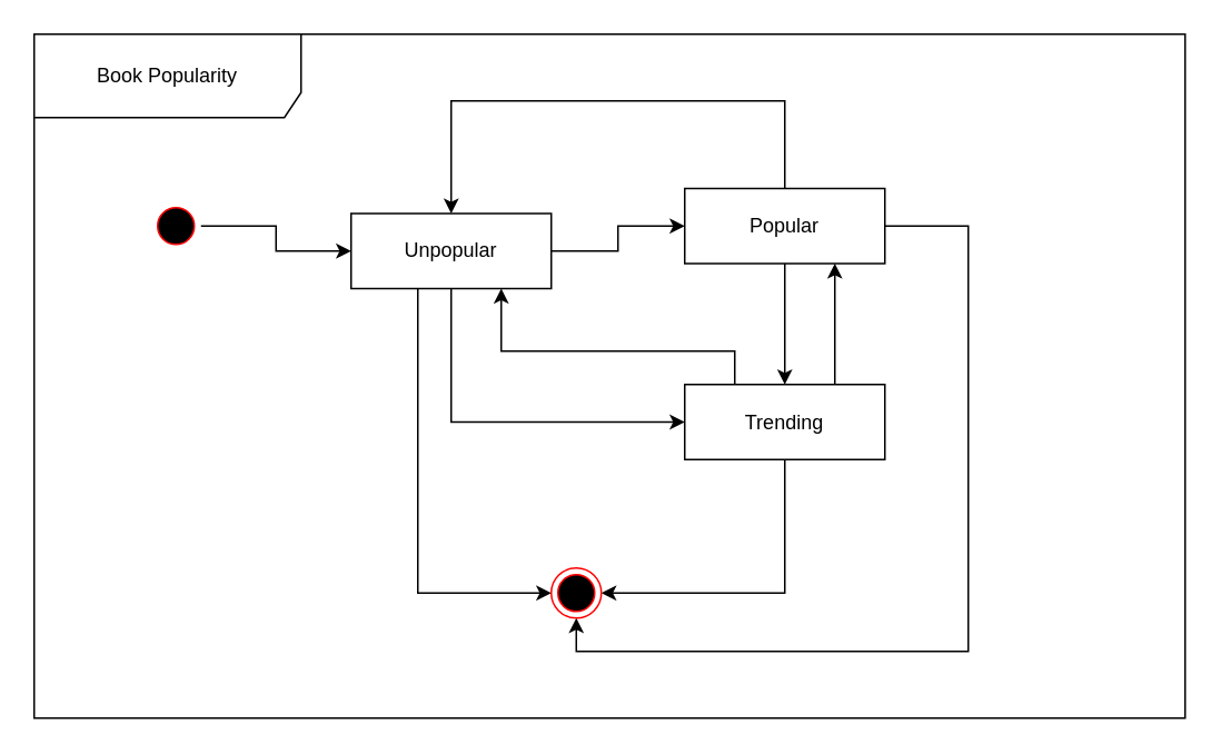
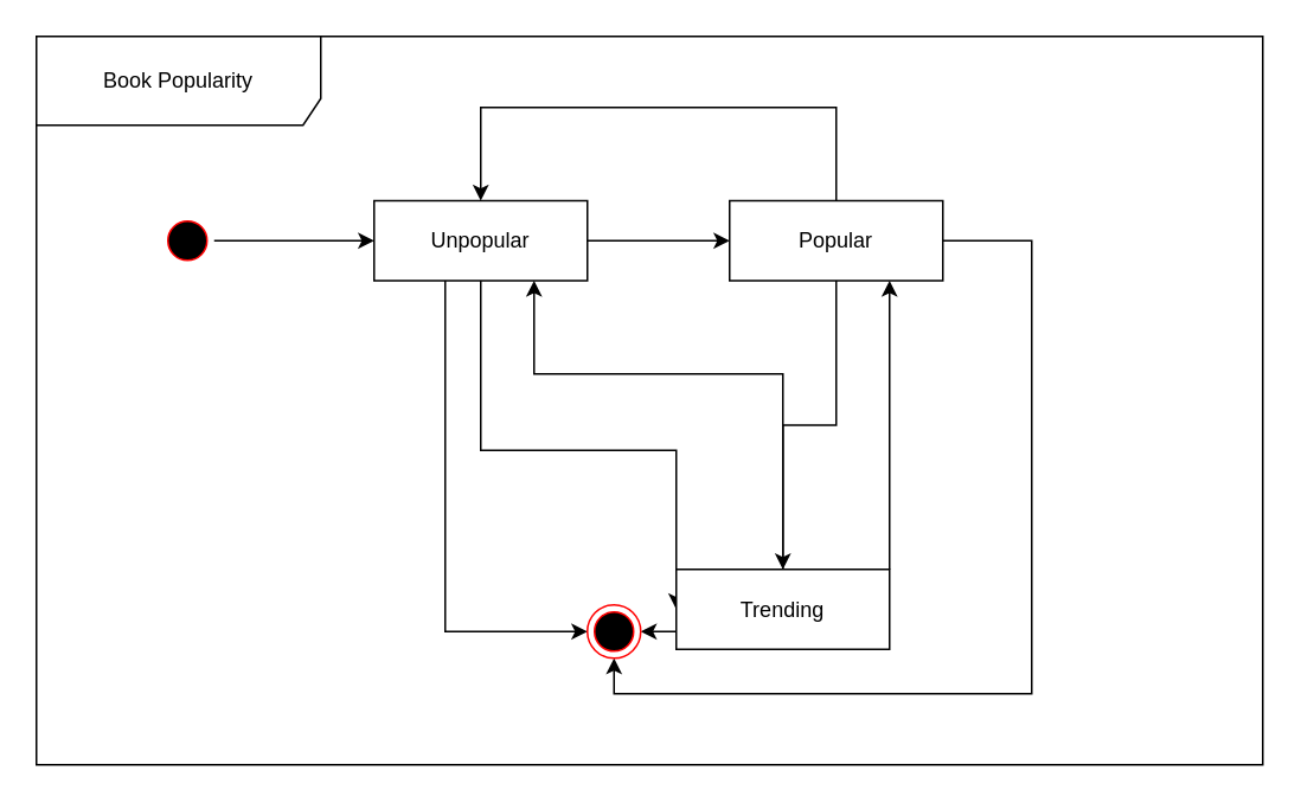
  <mxCell id="0" />
  <mxCell id="1" parent="0" />
  <mxCell id="2" value="Book Popularity" style="shape=umlFrame;whiteSpace=wrap;html=1;pointerEvents=0;width=160;height=50;" vertex="1" parent="1"><mxGeometry x="20" y="20" width="690" height="410" as="geometry" /></mxCell>
  <mxCell id="3" style="edgeStyle=orthogonalEdgeStyle;rounded=0;orthogonalLoop=1;jettySize=auto;html=1;entryX=0;entryY=0.5;entryDx=0;entryDy=0;" edge="1" parent="1" source="4" target="8"><mxGeometry relative="1" as="geometry" /></mxCell>
  <mxCell id="4" value="" style="ellipse;html=1;shape=startState;fillColor=#000000;strokeColor=#ff0000;" vertex="1" parent="1"><mxGeometry x="90" y="120" width="30" height="30" as="geometry" /></mxCell>
  <mxCell id="5" style="edgeStyle=orthogonalEdgeStyle;rounded=0;orthogonalLoop=1;jettySize=auto;html=1;entryX=0;entryY=0.5;entryDx=0;entryDy=0;" edge="1" parent="1" source="8" target="12"><mxGeometry relative="1" as="geometry" /></mxCell>
  <mxCell id="6" style="edgeStyle=orthogonalEdgeStyle;rounded=0;orthogonalLoop=1;jettySize=auto;html=1;entryX=0;entryY=0.5;entryDx=0;entryDy=0;" edge="1" parent="1" source="8" target="16"><mxGeometry relative="1" as="geometry"><Array as="points"><mxPoint x="270" y="253" /></Array></mxGeometry></mxCell>
  <mxCell id="7" style="edgeStyle=orthogonalEdgeStyle;rounded=0;orthogonalLoop=1;jettySize=auto;html=1;entryX=0;entryY=0.5;entryDx=0;entryDy=0;" edge="1" parent="1" source="8" target="17"><mxGeometry relative="1" as="geometry"><Array as="points"><mxPoint x="250" y="355" /></Array></mxGeometry></mxCell>
- <mxCell id="8" value="Unpopular" style="rounded=0;whiteSpace=wrap;html=1;" vertex="1" parent="1"><mxGeometry x="210" y="127.5" width="120" height="45" as="geometry" /></mxCell>
+ <mxCell id="8" value="Unpopular" style="rounded=0;whiteSpace=wrap;html=1;" vertex="1" parent="1"><mxGeometry x="210" y="112.5" width="120" height="45" as="geometry" /></mxCell>
  <mxCell id="9" style="edgeStyle=orthogonalEdgeStyle;rounded=0;orthogonalLoop=1;jettySize=auto;html=1;entryX=0.5;entryY=0;entryDx=0;entryDy=0;" edge="1" parent="1" source="12" target="16"><mxGeometry relative="1" as="geometry" /></mxCell>
  <mxCell id="10" style="edgeStyle=orthogonalEdgeStyle;rounded=0;orthogonalLoop=1;jettySize=auto;html=1;entryX=0.5;entryY=0;entryDx=0;entryDy=0;" edge="1" parent="1" source="12" target="8"><mxGeometry relative="1" as="geometry"><Array as="points"><mxPoint x="470" y="60" /><mxPoint x="270" y="60" /></Array></mxGeometry></mxCell>
  <mxCell id="11" style="edgeStyle=orthogonalEdgeStyle;rounded=0;orthogonalLoop=1;jettySize=auto;html=1;entryX=0.5;entryY=1;entryDx=0;entryDy=0;" edge="1" parent="1" source="12" target="17"><mxGeometry relative="1" as="geometry"><Array as="points"><mxPoint x="580" y="135" /><mxPoint x="580" y="390" /><mxPoint x="345" y="390" /></Array></mxGeometry></mxCell>
  <mxCell id="12" value="Popular" style="rounded=0;whiteSpace=wrap;html=1;" vertex="1" parent="1"><mxGeometry x="410" y="112.5" width="120" height="45" as="geometry" /></mxCell>
  <mxCell id="13" style="edgeStyle=orthogonalEdgeStyle;rounded=0;orthogonalLoop=1;jettySize=auto;html=1;entryX=1;entryY=0.5;entryDx=0;entryDy=0;" edge="1" parent="1" source="16" target="17"><mxGeometry relative="1" as="geometry"><Array as="points"><mxPoint x="470" y="355" /></Array></mxGeometry></mxCell>
  <mxCell id="14" style="edgeStyle=orthogonalEdgeStyle;rounded=0;orthogonalLoop=1;jettySize=auto;html=1;entryX=0.75;entryY=1;entryDx=0;entryDy=0;" edge="1" parent="1" source="16" target="8"><mxGeometry relative="1" as="geometry"><Array as="points"><mxPoint x="440" y="210" /><mxPoint x="300" y="210" /></Array></mxGeometry></mxCell>
  <mxCell id="15" style="edgeStyle=orthogonalEdgeStyle;rounded=0;orthogonalLoop=1;jettySize=auto;html=1;entryX=0.75;entryY=1;entryDx=0;entryDy=0;" edge="1" parent="1" source="16" target="12"><mxGeometry relative="1" as="geometry"><Array as="points"><mxPoint x="500" y="210" /><mxPoint x="500" y="210" /></Array></mxGeometry></mxCell>
- <mxCell id="16" value="Trending" style="rounded=0;whiteSpace=wrap;html=1;" vertex="1" parent="1"><mxGeometry x="410" y="230" width="120" height="45" as="geometry" /></mxCell>
+ <mxCell id="16" value="Trending" style="rounded=0;whiteSpace=wrap;html=1;" vertex="1" parent="1"><mxGeometry x="380" y="320" width="120" height="45" as="geometry" /></mxCell>
  <mxCell id="17" value="" style="ellipse;html=1;shape=endState;fillColor=#000000;strokeColor=#ff0000;" vertex="1" parent="1"><mxGeometry x="330" y="340" width="30" height="30" as="geometry" /></mxCell>
